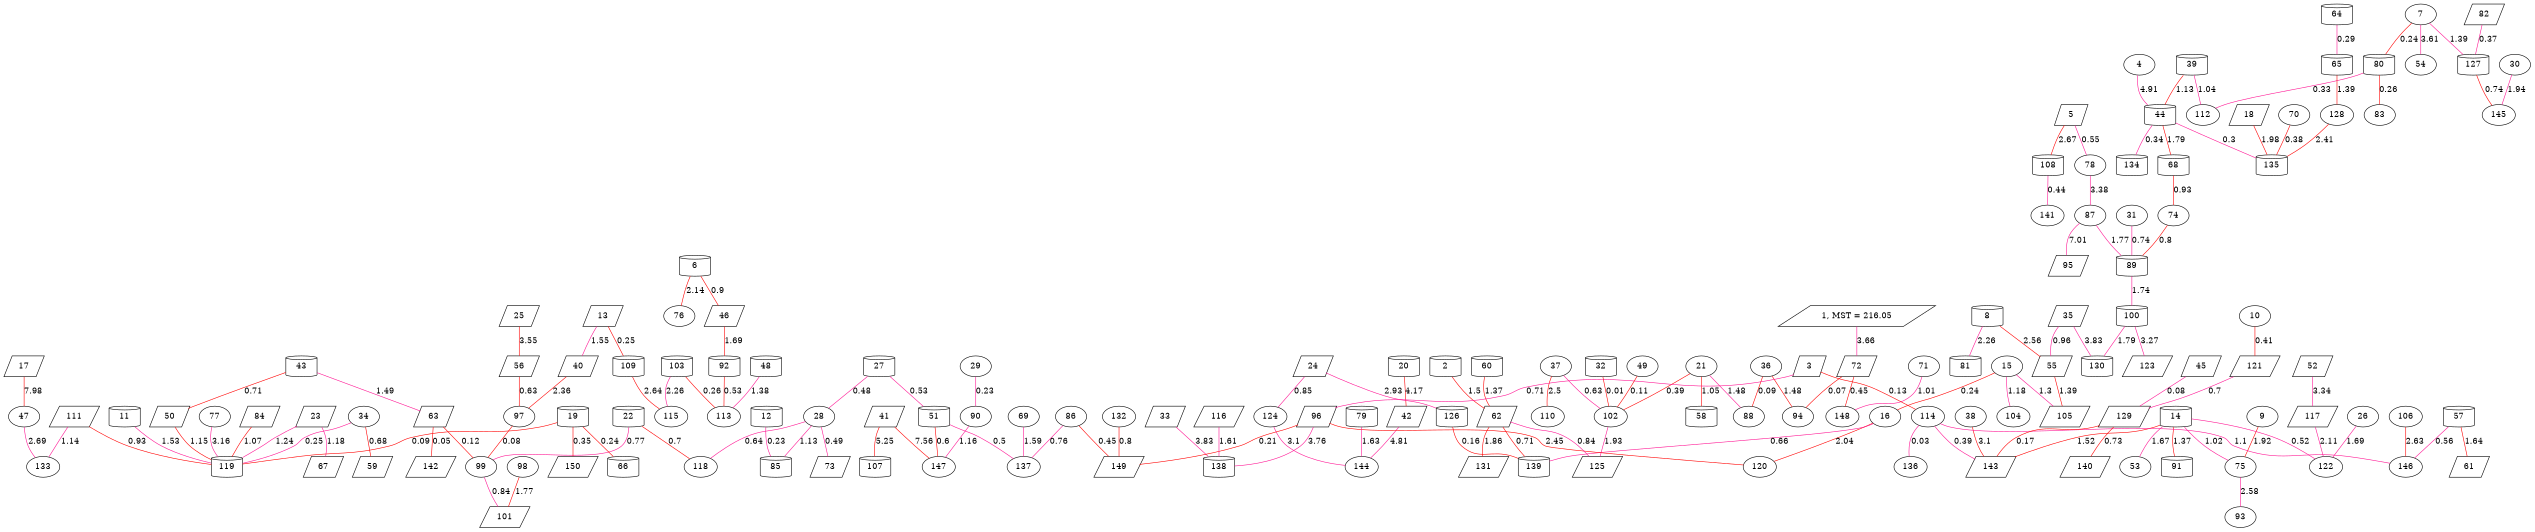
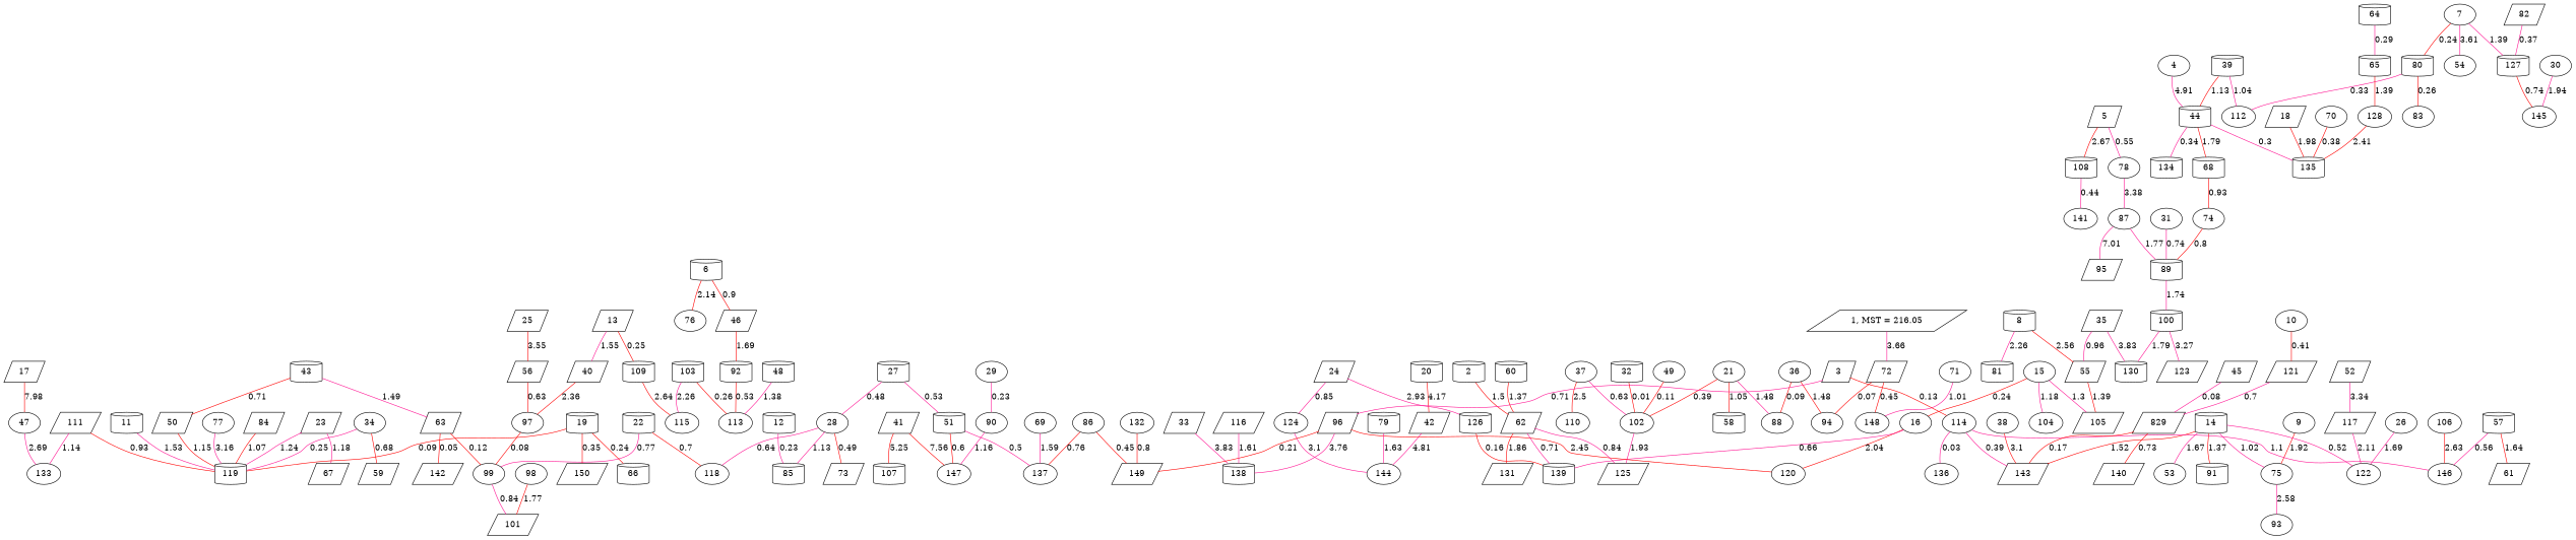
  graph {
    node [shape=ellipse]
    edge [color=deeppink]
    17 [shape=parallelogram]
    47
    133
    41 [shape=parallelogram]
    147
    107 [shape=cylinder]
    95 [shape=parallelogram]
    87
    89 [shape=cylinder]
    100 [shape=cylinder]
    44 [shape=cylinder]
    4
    135 [shape=cylinder]
    68 [shape=cylinder]
    134 [shape=cylinder]
    74
    42 [shape=parallelogram]
    144
    20 [shape=cylinder]
    33 [shape=parallelogram]
    138 [shape=cylinder]
    16
    120
    139 [shape=cylinder]
    n25 [label="1, MST = 216.05" shape=parallelogram]
    72 [shape=parallelogram]
    94
    148
    7
    54
    127 [shape=cylinder]
    80 [shape=cylinder]
    145
    112
    83
    25 [shape=parallelogram]
    56 [shape=parallelogram]
    97
    99
    78
    52 [shape=parallelogram]
    117 [shape=parallelogram]
    122
    123 [shape=parallelogram]
    130 [shape=cylinder]
    119 [shape=cylinder]
    77
    124
    143 [shape=parallelogram]
    38
    24 [shape=parallelogram]
    126 [shape=cylinder]
    5 [shape=parallelogram]
    108 [shape=cylinder]
    141
    109 [shape=cylinder]
    115
    106
    146
    75
    93
    8 [shape=cylinder]
    55 [shape=parallelogram]
    81 [shape=cylinder]
    105 [shape=parallelogram]
    37
    110
    102
    125 [shape=parallelogram]
    96 [shape=parallelogram]
    149 [shape=parallelogram]
    128
    40 [shape=parallelogram]
    101 [shape=parallelogram]
    103 [shape=cylinder]
    113
    6 [shape=cylinder]
    76
    46 [shape=parallelogram]
    92 [shape=cylinder]
    18 [shape=parallelogram]
    30
    9
    62 [shape=parallelogram]
    131 [shape=parallelogram]
    98
    26
    14 [shape=cylinder]
    53
    91 [shape=cylinder]
    57 [shape=cylinder]
    61 [shape=parallelogram]
    79 [shape=cylinder]
    116 [shape=parallelogram]
    69
    137
    13 [shape=parallelogram]
    11 [shape=cylinder]
    2 [shape=cylinder]
    43 [shape=cylinder]
    63 [shape=parallelogram]
    50 [shape=parallelogram]
    142 [shape=parallelogram]
    36
    88
    21
    58 [shape=cylinder]
    65 [shape=cylinder]
    48 [shape=cylinder]
    60 [shape=cylinder]
    15
    104
    23 [shape=parallelogram]
    67 [shape=parallelogram]
    90
    111 [shape=parallelogram]
    39 [shape=cylinder]
    85 [shape=cylinder]
    28
    118
    73 [shape=parallelogram]
    114
    136
    84 [shape=parallelogram]
    71
    35 [shape=parallelogram]
    132
    22 [shape=cylinder]
    86
    31
-   129 [shape=parallelogram]
+   129 [shape=parallelogram label=829]
    140 [shape=parallelogram]
    3 [shape=parallelogram]
    121 [shape=parallelogram]
    34
    59 [shape=parallelogram]
    51 [shape=cylinder]
    27 [shape=cylinder]
    10
    70
    82 [shape=parallelogram]
    19 [shape=cylinder]
    150 [shape=parallelogram]
    66 [shape=cylinder]
    64 [shape=cylinder]
    29
    12 [shape=cylinder]
    49
    45 [shape=parallelogram]
    32 [shape=cylinder]
    17 -- 47 [color=red label=7.98]
    47 -- 133 [label=2.69]
    41 -- 147 [color=red label=7.56]
    41 -- 107 [color=red label=5.25]
    87 -- 95 [label=7.01]
    87 -- 89 [label=1.77]
    89 -- 100 [label=1.74]
    100 -- 123 [label=3.27]
    100 -- 130 [label=1.79]
    44 -- 135 [label=0.3]
    44 -- 68 [color=red label=1.79]
    44 -- 134 [label=0.34]
    4 -- 44 [label=4.91]
    68 -- 74 [color=red label=0.93]
    74 -- 89 [color=red label=0.8]
    42 -- 144 [label=4.81]
    20 -- 42 [color=red label=4.17]
    33 -- 138 [label=3.83]
    16 -- 120 [color=red label=2.04]
    16 -- 139 [label=0.66]
    n25 -- 72 [label=3.66]
    72 -- 94 [color=red label=0.07]
    72 -- 148 [color=red label=0.45]
    7 -- 54 [label=3.61]
    7 -- 127 [label=1.39]
    7 -- 80 [color=red label=0.24]
    127 -- 145 [color=red label=0.74]
    80 -- 112 [label=0.33]
    80 -- 83 [color=red label=0.26]
    25 -- 56 [color=red label=3.55]
    56 -- 97 [color=red label=0.63]
    97 -- 99 [color=red label=0.08]
    99 -- 101 [label=0.84]
    78 -- 87 [label=3.38]
    52 -- 117 [label=3.34]
    117 -- 122 [label=2.11]
    77 -- 119 [label=3.16]
    124 -- 144 [label=3.1]
    38 -- 143 [color=red label=3.1]
    24 -- 124 [label=0.85]
    24 -- 126 [label=2.93]
    126 -- 139 [color=red label=0.16]
    5 -- 78 [label=0.55]
    5 -- 108 [color=red label=2.67]
    108 -- 141 [label=0.44]
    109 -- 115 [color=red label=2.64]
    106 -- 146 [color=red label=2.63]
    75 -- 93 [label=2.58]
    8 -- 55 [color=red label=2.56]
    8 -- 81 [label=2.26]
    55 -- 105 [color=red label=1.39]
    37 -- 110 [color=red label=2.5]
    37 -- 102 [label=0.63]
    102 -- 125 [label=1.93]
    96 -- 138 [label=3.76]
    96 -- 120 [color=red label=2.45]
    96 -- 149 [color=red label=0.21]
    128 -- 135 [color=red label=2.41]
    40 -- 97 [color=red label=2.36]
    103 -- 115 [label=2.26]
    103 -- 113 [color=red label=0.26]
    6 -- 76 [color=red label=2.14]
    6 -- 46 [color=red label=0.9]
    46 -- 92 [color=red label=1.69]
    92 -- 113 [color=red label=0.53]
    18 -- 135 [color=red label=1.98]
    30 -- 145 [label=1.94]
    9 -- 75 [color=red label=1.92]
-   62 -- 139 [color=red label=0.71]
+   62 -- 139 [label=0.71]
    62 -- 125 [label=0.84]
    62 -- 131 [color=red label=1.86]
    98 -- 101 [color=red label=1.77]
    26 -- 122 [label=1.69]
    14 -- 122 [label=0.52]
    14 -- 143 [color=red label=1.52]
    14 -- 75 [label=1.02]
    14 -- 53 [label=1.67]
    14 -- 91 [color=red label=1.37]
    57 -- 146 [label=0.56]
    57 -- 61 [color=red label=1.64]
    79 -- 144 [label=1.63]
    116 -- 138 [label=1.61]
    69 -- 137 [label=1.59]
    13 -- 109 [color=red label=0.25]
    13 -- 40 [label=1.55]
    11 -- 119 [label=1.53]
    2 -- 62 [color=red label=1.5]
    43 -- 63 [label=1.49]
    43 -- 50 [color=red label=0.71]
    63 -- 99 [color=red label=0.12]
    63 -- 142 [color=red label=0.05]
    50 -- 119 [color=red label=1.15]
    36 -- 94 [color=red label=1.48]
    36 -- 88 [color=red label=0.09]
    21 -- 102 [color=red label=0.39]
    21 -- 88 [label=1.48]
    21 -- 58 [color=red label=1.05]
    65 -- 128 [color=red label=1.39]
    48 -- 113 [label=1.38]
    60 -- 62 [color=red label=1.37]
    15 -- 16 [color=red label=0.24]
    15 -- 105 [label=1.3]
    15 -- 104 [label=1.18]
    23 -- 119 [label=1.24]
    23 -- 67 [label=1.18]
    90 -- 147 [label=1.16]
    111 -- 133 [label=1.14]
    111 -- 119 [color=red label=0.93]
    39 -- 44 [color=red label=1.13]
    39 -- 112 [label=1.04]
    28 -- 85 [label=1.13]
    28 -- 118 [label=0.64]
-   28 -- 73 [label=0.49]
+   28 -- 73 [color=red label=0.49]
    114 -- 143 [label=0.39]
    114 -- 146 [label=1.1]
    114 -- 136 [label=0.03]
    84 -- 119 [color=red label=1.07]
    71 -- 148 [label=1.01]
    35 -- 130 [label=3.83]
    35 -- 55 [label=0.96]
    132 -- 149 [color=red label=0.8]
    22 -- 99 [label=0.77]
    22 -- 118 [color=red label=0.7]
    86 -- 149 [color=red label=0.45]
-   86 -- 137 [label=0.76]
+   86 -- 137 [color=red label=0.76]
    31 -- 89 [label=0.74]
    129 -- 143 [color=red label=0.17]
    129 -- 140 [color=red label=0.73]
    3 -- 96 [label=0.71]
    3 -- 114 [color=red label=0.13]
    121 -- 129 [label=0.7]
    34 -- 119 [label=0.25]
    34 -- 59 [color=red label=0.68]
    51 -- 147 [color=red label=0.6]
    51 -- 137 [label=0.5]
    27 -- 28 [label=0.48]
    27 -- 51 [label=0.53]
    10 -- 121 [color=red label=0.41]
    70 -- 135 [color=red label=0.38]
    82 -- 127 [label=0.37]
    19 -- 119 [color=red label=0.09]
    19 -- 150 [color=red label=0.35]
    19 -- 66 [color=red label=0.24]
    64 -- 65 [label=0.29]
    29 -- 90 [label=0.23]
    12 -- 85 [label=0.23]
    49 -- 102 [color=red label=0.11]
    45 -- 129 [label=0.08]
    32 -- 102 [color=red label=0.01]
  }
